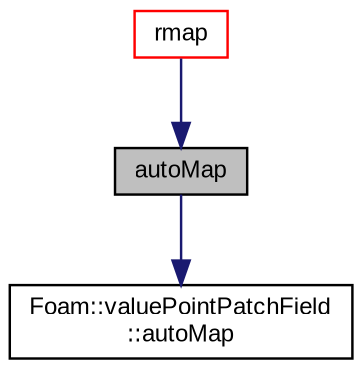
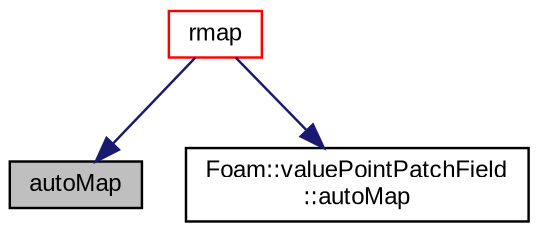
  digraph {
    fontname="Liberation Sans"
    rankdir=TB
    node [color=black fontname="Liberation Sans" fontsize=10 shape=record]
    edge [color=midnightblue fontname="Liberation Sans" fontsize=10 labelfontname=Helvetica labelfontsize=10 style=solid]
    n1 [fillcolor=grey75 fontcolor=black height=0.2 label=autoMap style=filled width=0.4]
    n2 [height=0.2 label="Foam::valuePointPatchField\l::autoMap" width=0.4]
    n3 [color=red height=0.2 label=rmap width=0.4]
-   n1 -> n2
+   n3 -> n2
    n3 -> n1
  }
